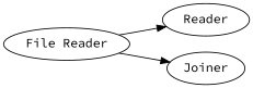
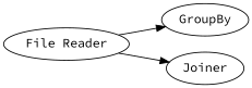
  digraph {
    fontname="Source Code Pro"
    rankdir=LR
    node [fontname="Source Code Pro"]
    edge [fontname="Source Code Pro"]
-   n1 [label=Reader]
+   n1 [label=GroupBy]
    n2 [label=Joiner]
    n3 [label="File Reader"]
    n3 -> n1
    n3 -> n2
  }
